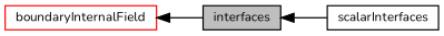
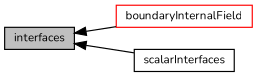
  digraph {
    fontname=Nunito
    rankdir=LR
    node [color=black fontname=Nunito fontsize=10 shape=record]
    edge [color=black dir=back fontname=Nunito fontsize=10 labelfontname=Helvetica labelfontsize=10 style=solid]
    n1 [fillcolor=grey75 fontcolor=black height=0.2 label=interfaces style=filled width=0.4]
    n2 [color=red height=0.2 label=boundaryInternalField width=0.4]
    n3 [height=0.2 label=scalarInterfaces width=0.4]
-   n2 -> n1
+   n1 -> n2
    n1 -> n3
  }
